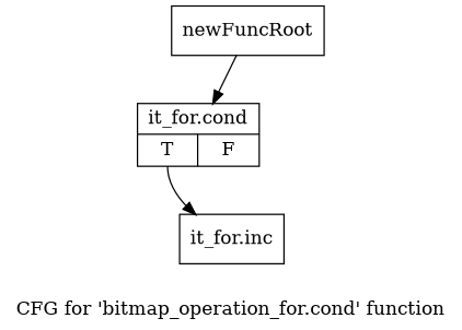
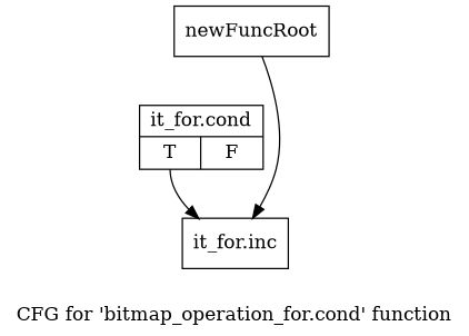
  digraph {
    label="CFG for 'bitmap_operation_for.cond' function"
    node [shape=record]
    n1 [label="{newFuncRoot}"]
    n2 [label="{it_for.cond|{<s0>T|<s1>F}}"]
    n3 [label="{it_for.inc}"]
-   n1 -> n2
+   n1 -> n3
    n2 -> n3 [tailport=s0]
  }
